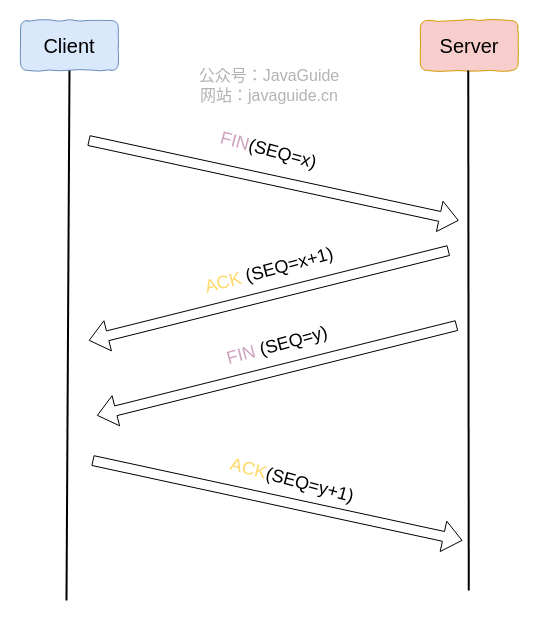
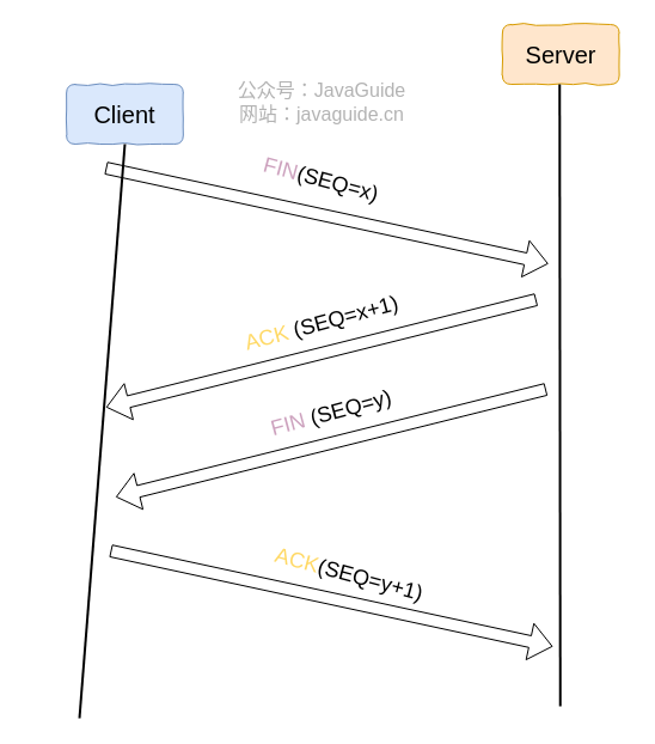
  <mxCell id="0" />
  <mxCell id="1" parent="0" />
- <mxCell id="2" value="Client" style="rounded=1;whiteSpace=wrap;html=1;fillColor=#dae8fc;strokeColor=#6c8ebf;comic=1;shadow=0;strokeWidth=1;fontSize=20;sketch=0;" parent="1" vertex="1"><mxGeometry x="20.11" y="20" width="97.74" height="50" as="geometry" /></mxCell>
- <mxCell id="3" value="Server" style="rounded=1;whiteSpace=wrap;html=1;fillColor=#f8cecc;strokeColor=#d79b00;comic=1;shadow=0;strokeWidth=1;fontSize=20;sketch=0;" parent="1" vertex="1"><mxGeometry x="419.87" y="20" width="97.74" height="50" as="geometry" /></mxCell>
+ <mxCell id="2" value="Client" style="rounded=1;whiteSpace=wrap;html=1;fillColor=#dae8fc;strokeColor=#6c8ebf;comic=1;shadow=0;strokeWidth=1;fontSize=20;sketch=0;" parent="1" vertex="1"><mxGeometry x="55.11" y="70" width="97.74" height="50" as="geometry" /></mxCell>
+ <mxCell id="3" value="Server" style="rounded=1;whiteSpace=wrap;html=1;fillColor=#ffe6cc;strokeColor=#d79b00;comic=1;shadow=0;strokeWidth=1;fontSize=20;sketch=0;" parent="1" vertex="1"><mxGeometry x="419.87" y="20" width="97.74" height="50" as="geometry" /></mxCell>
  <mxCell id="4" value="" style="endArrow=none;html=1;fontSize=22;entryX=0.5;entryY=1;entryDx=0;entryDy=0;strokeWidth=2;shadow=0;sketch=0;" parent="1" target="2" edge="1"><mxGeometry width="50" height="50" relative="1" as="geometry"><mxPoint x="66" y="600" as="sourcePoint" /><mxPoint x="118.262" y="110" as="targetPoint" /></mxGeometry></mxCell>
  <mxCell id="5" value="" style="endArrow=none;html=1;fontSize=22;entryX=0.5;entryY=1;entryDx=0;entryDy=0;strokeWidth=2;shadow=0;sketch=0;" parent="1" edge="1"><mxGeometry width="50" height="50" relative="1" as="geometry"><mxPoint x="468.262" y="590" as="sourcePoint" /><mxPoint x="467.762" y="70" as="targetPoint" /></mxGeometry></mxCell>
  <mxCell id="6" value="" style="endArrow=classic;html=1;strokeWidth=1;fontSize=19;shape=flexArrow;shadow=0;sketch=0;" parent="1" edge="1"><mxGeometry width="50" height="50" relative="1" as="geometry"><mxPoint x="88" y="140" as="sourcePoint" /><mxPoint x="458.262" y="220" as="targetPoint" /></mxGeometry></mxCell>
  <mxCell id="7" value="" style="endArrow=classic;html=1;strokeWidth=1;fontSize=19;shape=flexArrow;shadow=0;sketch=0;" parent="1" edge="1"><mxGeometry width="50" height="50" relative="1" as="geometry"><mxPoint x="448.262" y="250" as="sourcePoint" /><mxPoint x="88.262" y="340" as="targetPoint" /></mxGeometry></mxCell>
  <mxCell id="8" value="" style="endArrow=classic;html=1;strokeWidth=1;fontSize=19;shape=flexArrow;shadow=0;sketch=0;" parent="1" edge="1"><mxGeometry width="50" height="50" relative="1" as="geometry"><mxPoint x="92.012" y="460" as="sourcePoint" /><mxPoint x="462.012" y="540" as="targetPoint" /></mxGeometry></mxCell>
  <mxCell id="9" value="&lt;font color=&quot;#cda2be&quot; style=&quot;font-size: 18px;&quot;&gt;FIN&lt;/font&gt;(SEQ=x)" style="text;html=1;strokeColor=none;fillColor=none;align=center;verticalAlign=middle;whiteSpace=wrap;rounded=0;shadow=0;comic=1;fontSize=18;rotation=15;sketch=0;" parent="1" vertex="1"><mxGeometry x="138.262" y="140" width="261.2" height="20" as="geometry" /></mxCell>
  <mxCell id="10" value="&lt;font color=&quot;#ffd966&quot; style=&quot;font-size: 18px;&quot;&gt;ACK&lt;/font&gt; (SEQ=x+1)" style="text;html=1;strokeColor=none;fillColor=none;align=center;verticalAlign=middle;whiteSpace=wrap;rounded=0;shadow=0;comic=1;fontSize=18;rotation=-15;sketch=0;" parent="1" vertex="1"><mxGeometry x="20.112" y="260" width="497.5" height="20" as="geometry" /></mxCell>
  <mxCell id="11" value="&lt;font color=&quot;#ffd966&quot; style=&quot;font-size: 18px;&quot;&gt;ACK&lt;/font&gt;(SEQ=y+1)" style="text;html=1;strokeColor=none;fillColor=none;align=center;verticalAlign=middle;whiteSpace=wrap;rounded=0;shadow=0;comic=1;fontSize=18;rotation=15;sketch=0;" parent="1" vertex="1"><mxGeometry x="272.012" y="470" width="40" height="20" as="geometry" /></mxCell>
  <mxCell id="12" value="" style="endArrow=classic;html=1;strokeWidth=1;fontSize=19;shape=flexArrow;shadow=0;sketch=0;" parent="1" edge="1"><mxGeometry width="50" height="50" relative="1" as="geometry"><mxPoint x="456.412" y="325" as="sourcePoint" /><mxPoint x="96.412" y="415" as="targetPoint" /></mxGeometry></mxCell>
  <mxCell id="13" value="&lt;span style=&quot;color: rgb(205, 162, 190); font-size: 18px;&quot;&gt;FIN&lt;/span&gt;&amp;nbsp;(SEQ=y)" style="text;html=1;strokeColor=none;fillColor=none;align=center;verticalAlign=middle;whiteSpace=wrap;rounded=0;shadow=0;comic=1;fontSize=18;rotation=-15;sketch=0;" parent="1" vertex="1"><mxGeometry x="28.262" y="335" width="497.5" height="20" as="geometry" /></mxCell>
  <mxCell id="14" value="公众号：JavaGuide&lt;br style=&quot;font-size: 16px&quot;&gt;网站：javaguide.cn" style="text;html=1;strokeColor=none;fillColor=none;align=center;verticalAlign=middle;whiteSpace=wrap;rounded=0;labelBackgroundColor=none;fontSize=16;fontColor=#B3B3B3;rotation=0;sketch=0;shadow=0;" parent="1" vertex="1"><mxGeometry x="183.86" y="80" width="170" height="10" as="geometry" /></mxCell>
